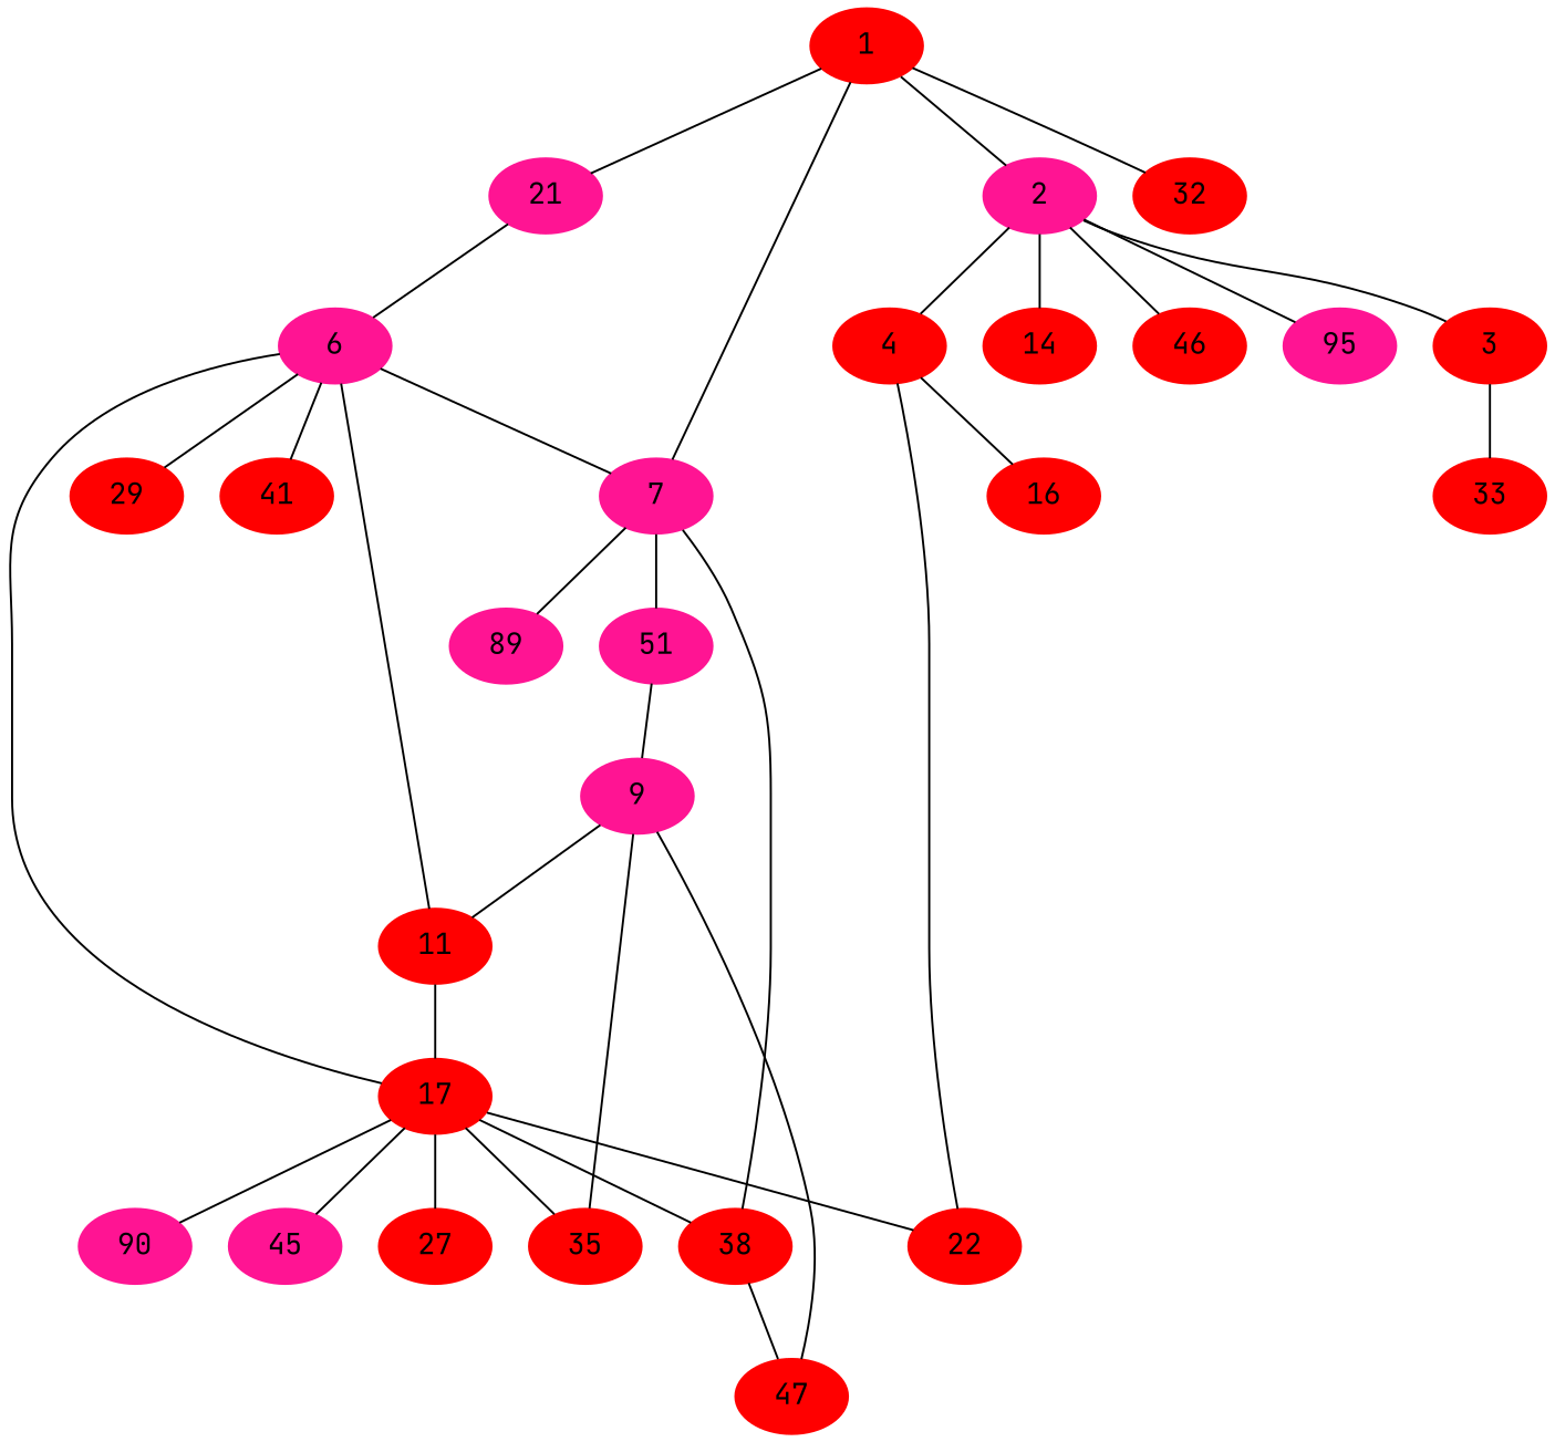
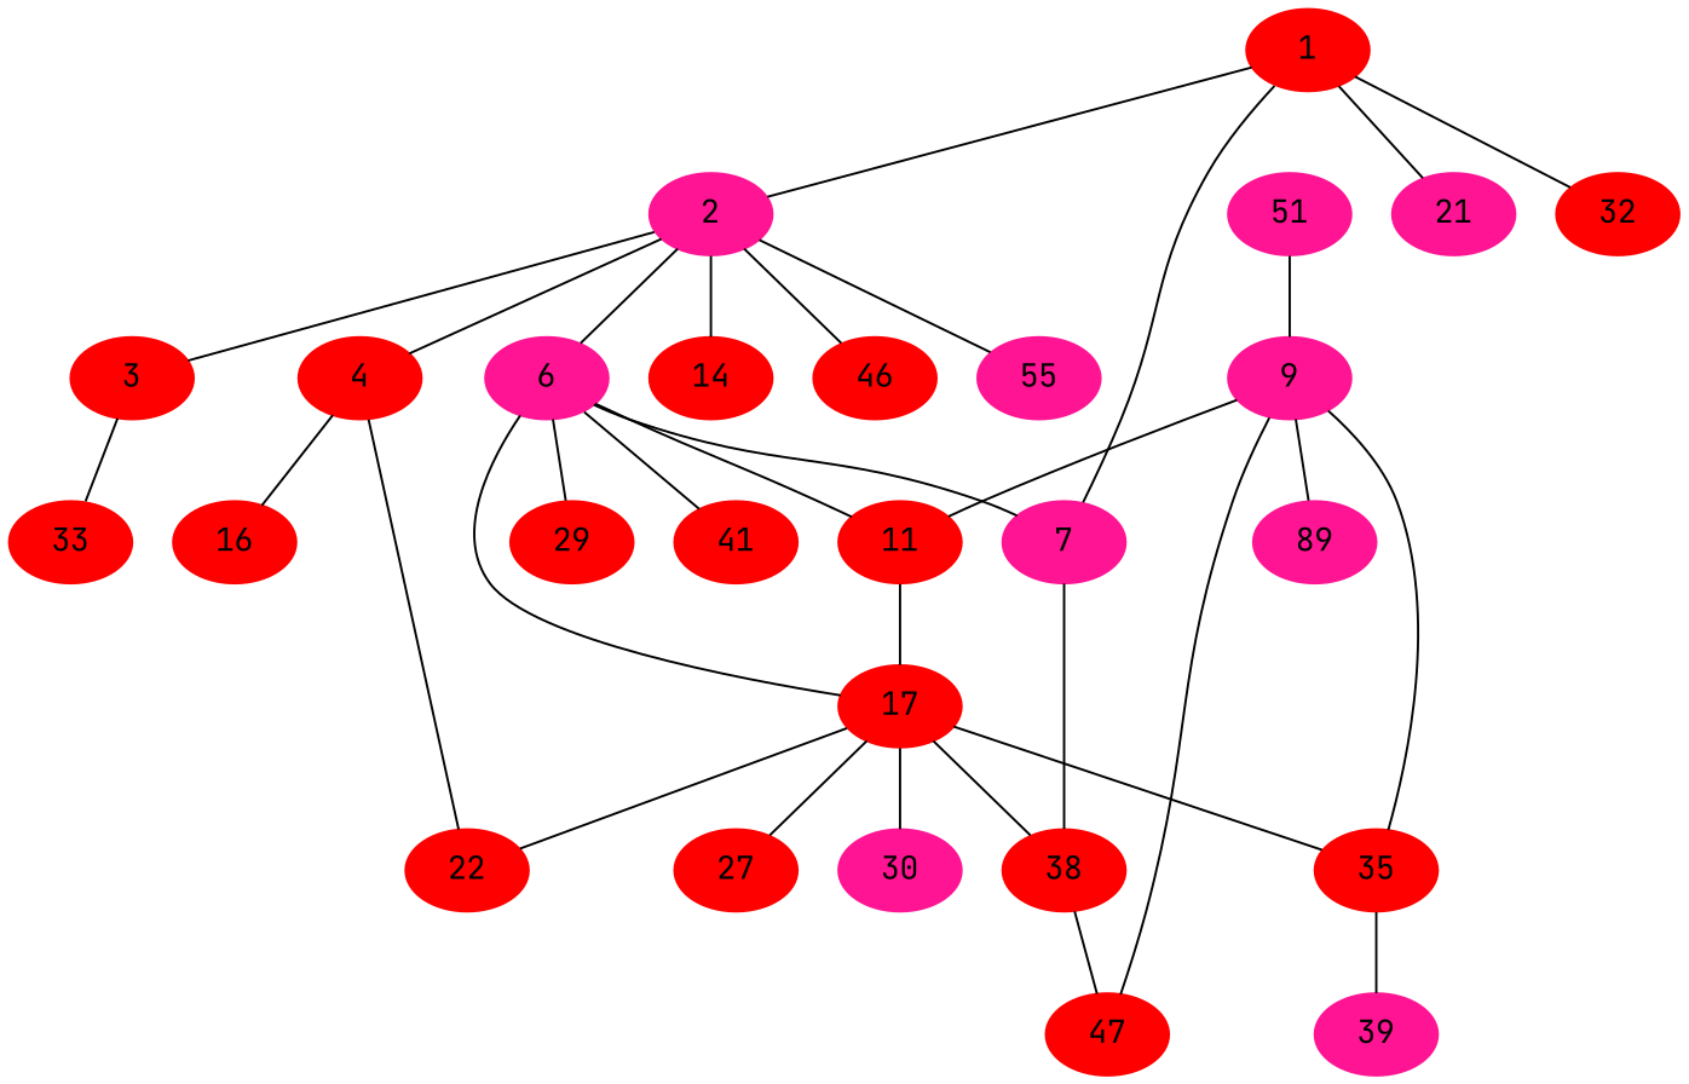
  graph {
    fontname="JetBrains Mono"
    node [color=red fontname="JetBrains Mono" style=filled]
    edge [fontname="JetBrains Mono"]
    2 [color=deeppink super="+5+26"]
    3
    4
    6 [color=deeppink super="+10"]
    14
    46
-   55 [color=deeppink label=95]
+   55 [color=deeppink]
    1
    7 [color=deeppink super="+13+8+44"]
    n10 [color=deeppink label=21 super="+52+49"]
    32
    n12 [color=deeppink label=89]
    38
    51 [color=deeppink]
    33
    16
    22 [super="+23"]
    11 [super="+28"]
    17 [super="+18"]
    29
    41
    35 [super="+48"]
    27 [super="+36"]
-   30 [color=deeppink label=90]
-   45 [color=deeppink]
+   30 [color=deeppink]
    9 [color=deeppink super="+56+21"]
    47
+   39 [color=deeppink]
    2 -- 3
    2 -- 4
-   n10 -- 6
+   2 -- 6
    2 -- 14
    2 -- 46
    2 -- 55
    3 -- 33
    4 -- 16
    4 -- 22
    6 -- 7
    6 -- 11
    6 -- 17
    6 -- 29
    6 -- 41
    1 -- 2
    1 -- 7
    1 -- n10
    1 -- 32
-   7 -- n12
+   9 -- n12
    7 -- 38
-   7 -- 51
    38 -- 47
    51 -- 9
    11 -- 17
    17 -- 38 [weight=2]
    17 -- 22
    17 -- 35
    17 -- 27
    17 -- 30
-   17 -- 45 [weight=2]
+   35 -- 39
    9 -- 11
    9 -- 35
    9 -- 47
  }
